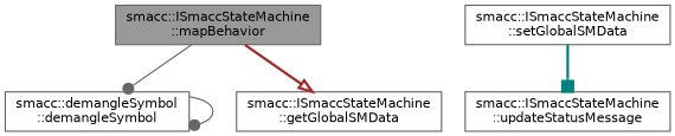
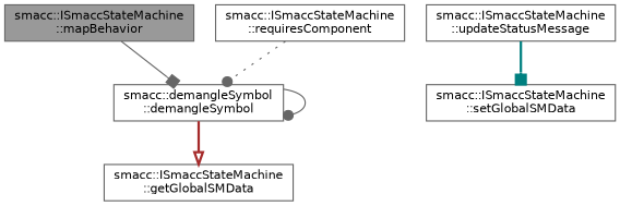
  digraph {
    rankdir=TB
    node [color=grey40 fillcolor=white fontname=Helvetica fontsize=10 shape=box style=filled]
    edge [arrowhead=box color=gray40 fontname=Helvetica fontsize=10 labelfontname=Helvetica labelfontsize=10 style=solid]
    n1 [color=gray40 fillcolor=grey60 fontcolor=black height=0.2 label="smacc::ISmaccStateMachine\l::mapBehavior" width=0.4]
    n2 [height=0.2 label="smacc::demangleSymbol\l::demangleSymbol" width=0.4]
    n3 [height=0.2 label="smacc::ISmaccStateMachine\l::getGlobalSMData" width=0.4]
+   n4 [height=0.2 label="smacc::ISmaccStateMachine\l::requiresComponent" width=0.4]
    n5 [height=0.2 label="smacc::ISmaccStateMachine\l::setGlobalSMData" width=0.4]
    n6 [height=0.2 label="smacc::ISmaccStateMachine\l::updateStatusMessage" width=0.4]
-   n1 -> n2 [arrowhead=dot]
-   n1 -> n3 [arrowhead=onormal color=brown style=bold]
+   n1 -> n2
+   n2 -> n3 [arrowhead=onormal color=brown style=bold]
    n2 -> n2 [arrowhead=dot]
-   n5 -> n6 [color=teal style=bold]
+   n4 -> n2 [arrowhead=dot style=dotted]
+   n6 -> n5 [color=teal style=bold]
  }
